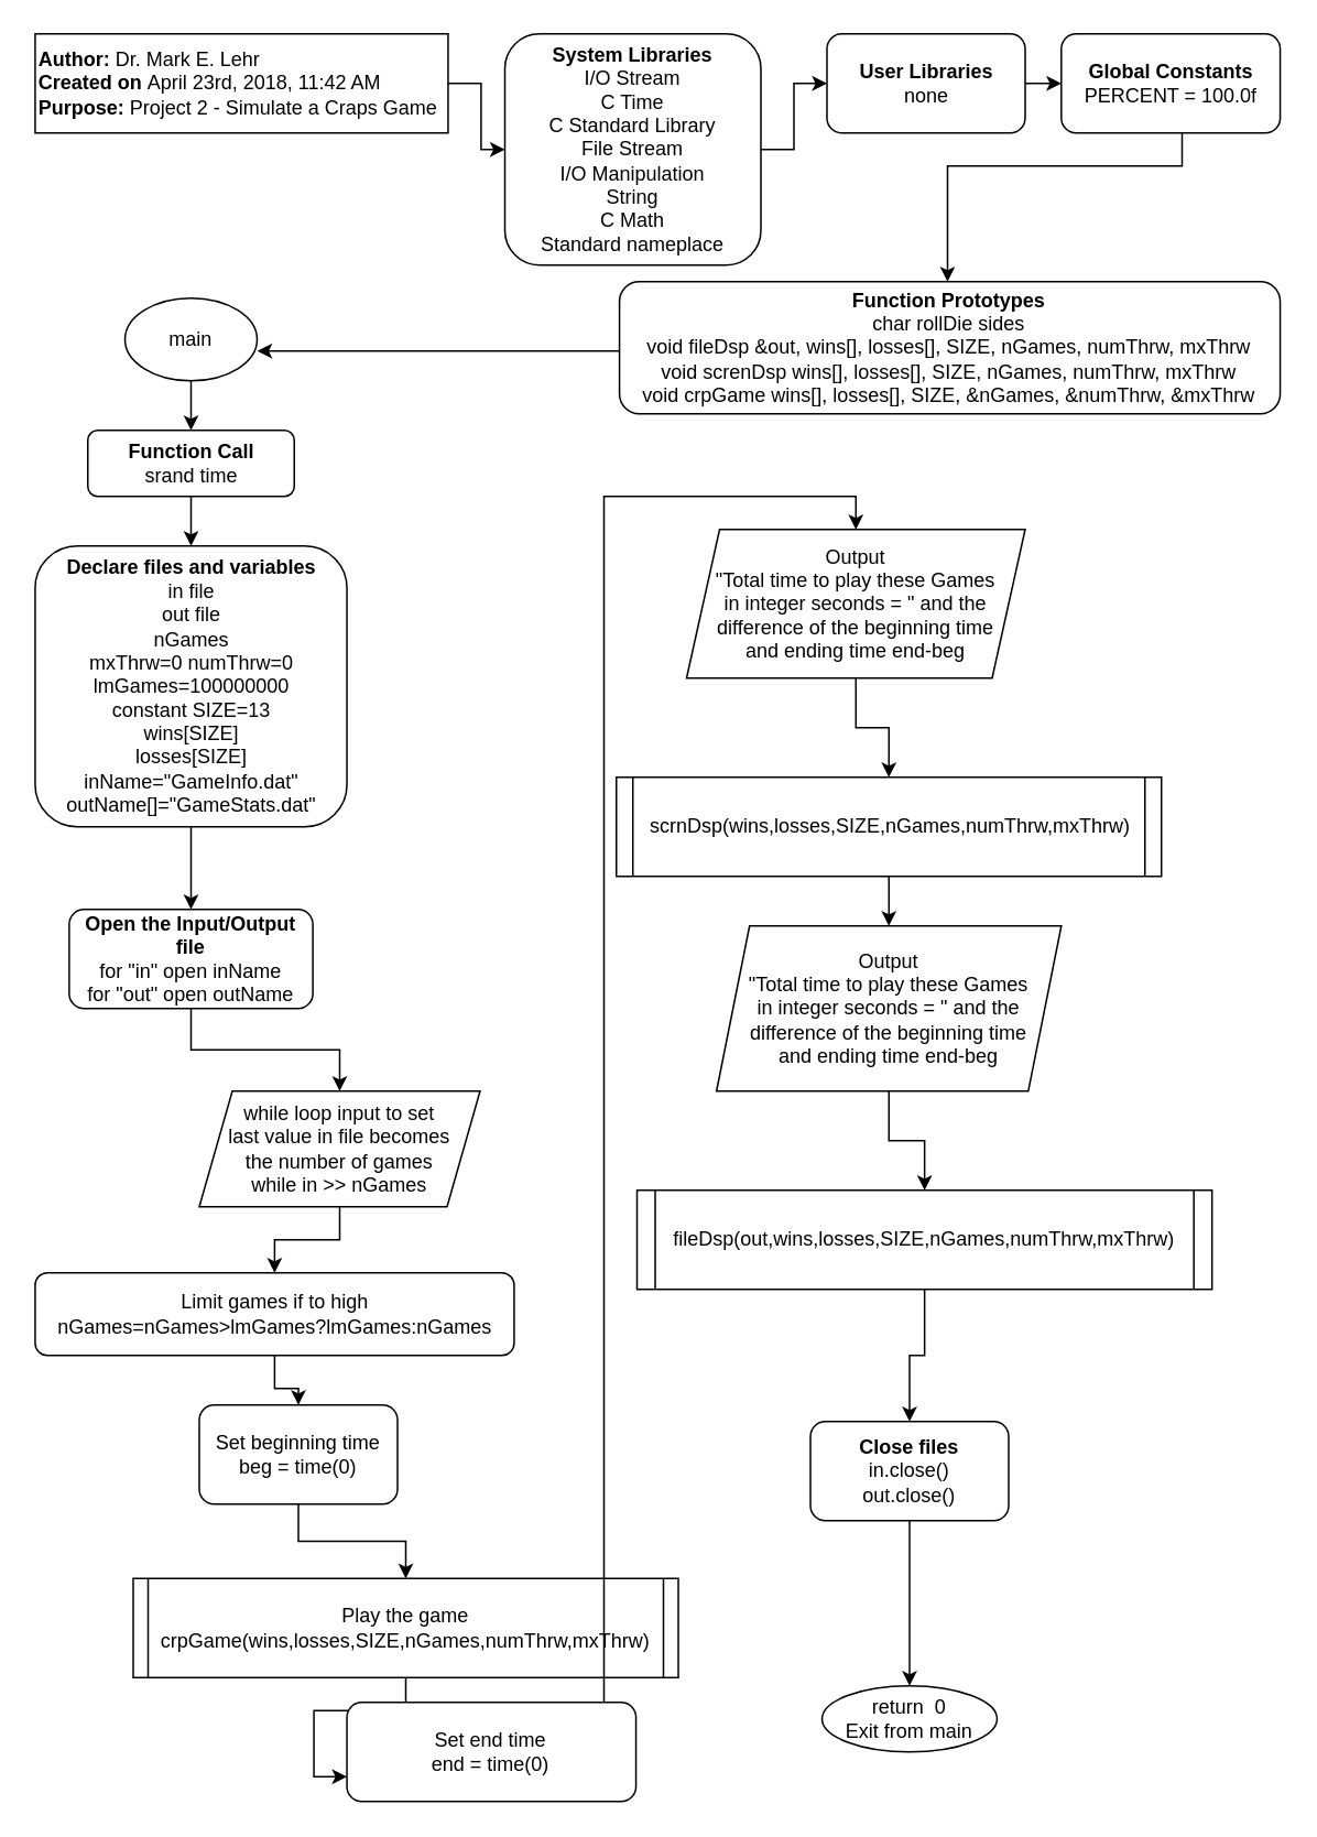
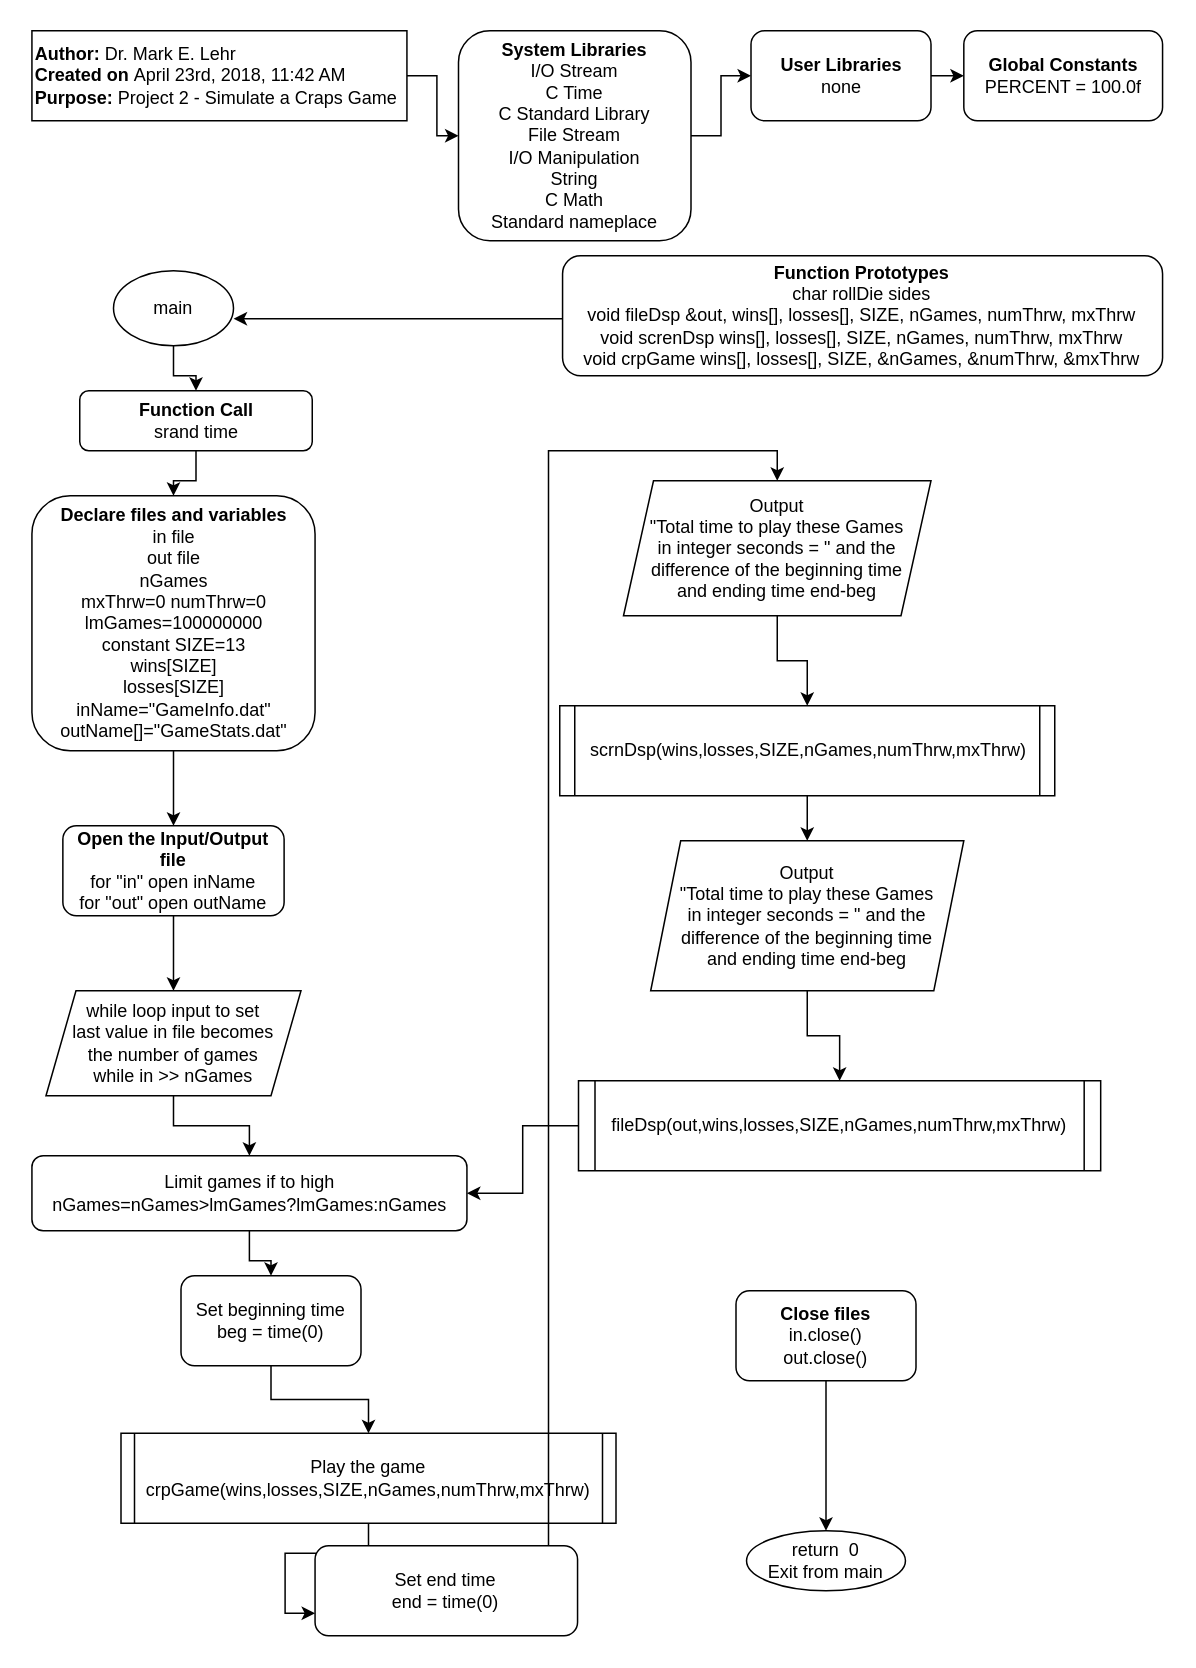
  <mxCell id="0" />
  <mxCell id="1" parent="0" />
  <mxCell id="2" style="edgeStyle=orthogonalEdgeStyle;rounded=0;orthogonalLoop=1;jettySize=auto;html=1;" parent="1" source="3" target="5" edge="1"><mxGeometry relative="1" as="geometry"><mxPoint x="180" y="210" as="targetPoint" /></mxGeometry></mxCell>
  <mxCell id="3" value="&lt;b&gt;Author: &lt;/b&gt;Dr. Mark E. Lehr&lt;div&gt;&lt;b&gt;Created on &lt;/b&gt;April 23rd, 2018, 11:42 AM&lt;br&gt;&lt;/div&gt;&lt;div&gt;&lt;b&gt;Purpose: &lt;/b&gt;Project 2 - Simulate a Craps Game&lt;br&gt;&lt;/div&gt;" style="rounded=0;whiteSpace=wrap;html=1;align=left;" parent="1" vertex="1"><mxGeometry x="20.62" y="20" width="250" height="60" as="geometry" /></mxCell>
  <mxCell id="4" style="edgeStyle=orthogonalEdgeStyle;rounded=0;orthogonalLoop=1;jettySize=auto;html=1;" parent="1" source="5" target="7" edge="1"><mxGeometry relative="1" as="geometry"><mxPoint x="180" y="350" as="targetPoint" /></mxGeometry></mxCell>
  <mxCell id="5" value="&lt;div&gt;&lt;b&gt;System Libraries&lt;/b&gt;&lt;/div&gt;&lt;div&gt;I/O Stream&lt;/div&gt;&lt;div&gt;C Time&lt;/div&gt;&lt;div&gt;C Standard Library&lt;/div&gt;&lt;div&gt;File Stream&lt;/div&gt;&lt;div&gt;I/O Manipulation&lt;/div&gt;&lt;div&gt;String&lt;/div&gt;&lt;div&gt;C Math&lt;/div&gt;&lt;div&gt;Standard nameplace&lt;br&gt;&lt;/div&gt;" style="rounded=1;whiteSpace=wrap;html=1;" parent="1" vertex="1"><mxGeometry x="305" y="20" width="155" height="140" as="geometry" /></mxCell>
  <mxCell id="6" style="edgeStyle=orthogonalEdgeStyle;rounded=0;orthogonalLoop=1;jettySize=auto;html=1;" parent="1" source="7" target="9" edge="1"><mxGeometry relative="1" as="geometry"><mxPoint x="162.5" y="460" as="targetPoint" /></mxGeometry></mxCell>
  <mxCell id="7" value="&lt;div&gt;&lt;b&gt;User Libraries&lt;/b&gt;&lt;/div&gt;&lt;div&gt;none&lt;br&gt;&lt;b&gt;&lt;/b&gt;&lt;/div&gt;" style="rounded=1;html=1;labelBorderColor=none;verticalAlign=middle;" parent="1" vertex="1"><mxGeometry x="500" y="20" width="120" height="60" as="geometry" /></mxCell>
- <mxCell id="8" style="edgeStyle=orthogonalEdgeStyle;rounded=0;orthogonalLoop=1;jettySize=auto;html=1;" parent="1" source="9" target="11" edge="1"><mxGeometry relative="1" as="geometry"><mxPoint x="168.75" y="550" as="targetPoint" /><Array as="points"><mxPoint x="715" y="100" /><mxPoint x="573" y="100" /></Array></mxGeometry></mxCell>
  <mxCell id="9" value="&lt;div&gt;&lt;b&gt;Global Constants&lt;/b&gt;&lt;/div&gt;&lt;div&gt;PERCENT = 100.0f&lt;br&gt;&lt;/div&gt;" style="rounded=1;whiteSpace=wrap;html=1;" parent="1" vertex="1"><mxGeometry x="641.88" y="20" width="132.5" height="60" as="geometry" /></mxCell>
  <mxCell id="10" style="edgeStyle=orthogonalEdgeStyle;rounded=0;orthogonalLoop=1;jettySize=auto;html=1;entryX=1.001;entryY=0.64;entryDx=0;entryDy=0;entryPerimeter=0;" parent="1" source="11" target="13" edge="1"><mxGeometry relative="1" as="geometry"><Array as="points"><mxPoint x="405" y="212" /><mxPoint x="405" y="212" /></Array></mxGeometry></mxCell>
  <mxCell id="11" value="&lt;div&gt;&lt;b&gt;Function Prototypes&lt;/b&gt; &lt;br&gt;&lt;/div&gt;&lt;div&gt;char rollDie sides&lt;/div&gt;&lt;div&gt;void fileDsp &amp;amp;out, wins[], losses[], SIZE, nGames, numThrw, mxThrw&lt;br&gt;&lt;/div&gt;&lt;div&gt;void screnDsp wins[], losses[], SIZE, nGames, numThrw, mxThrw&lt;/div&gt;&lt;div&gt;void crpGame wins[], losses[], SIZE, &amp;amp;nGames, &amp;amp;numThrw, &amp;amp;mxThrw&lt;br&gt;&lt;/div&gt;" style="rounded=1;whiteSpace=wrap;html=1;" parent="1" vertex="1"><mxGeometry x="374.38" y="170" width="400" height="80" as="geometry" /></mxCell>
  <mxCell id="12" style="edgeStyle=orthogonalEdgeStyle;rounded=0;orthogonalLoop=1;jettySize=auto;html=1;" parent="1" source="13" target="15" edge="1"><mxGeometry relative="1" as="geometry" /></mxCell>
  <mxCell id="13" value="main" style="ellipse;whiteSpace=wrap;html=1;" parent="1" vertex="1"><mxGeometry x="75" y="180" width="80" height="50" as="geometry" /></mxCell>
  <mxCell id="14" style="edgeStyle=orthogonalEdgeStyle;rounded=0;orthogonalLoop=1;jettySize=auto;html=1;entryX=0.5;entryY=0;entryDx=0;entryDy=0;" parent="1" source="15" target="17" edge="1"><mxGeometry relative="1" as="geometry" /></mxCell>
- <mxCell id="15" value="&lt;div&gt;&lt;b&gt;Function Call&lt;/b&gt;&lt;/div&gt;&lt;div&gt;srand time &lt;br&gt;&lt;b&gt;&lt;/b&gt;&lt;/div&gt;" style="rounded=1;whiteSpace=wrap;html=1;" parent="1" vertex="1"><mxGeometry x="52.5" y="260" width="125" height="40" as="geometry" /></mxCell>
+ <mxCell id="15" value="&lt;div&gt;&lt;b&gt;Function Call&lt;/b&gt;&lt;/div&gt;&lt;div&gt;srand time &lt;br&gt;&lt;b&gt;&lt;/b&gt;&lt;/div&gt;" style="rounded=1;whiteSpace=wrap;html=1;" parent="1" vertex="1"><mxGeometry x="52.5" y="260" width="155" height="40" as="geometry" /></mxCell>
  <mxCell id="16" value="" style="edgeStyle=orthogonalEdgeStyle;rounded=0;orthogonalLoop=1;jettySize=auto;html=1;" parent="1" source="17" target="19" edge="1"><mxGeometry relative="1" as="geometry" /></mxCell>
  <mxCell id="17" value="&lt;div&gt;&lt;b&gt;Declare files and variables&lt;/b&gt;&lt;/div&gt;&lt;div&gt;in file&lt;/div&gt;&lt;div&gt;out file&lt;/div&gt;&lt;div&gt;nGames&lt;br&gt;&lt;/div&gt;&lt;div&gt;mxThrw=&lt;span class=&quot;pl-c1&quot;&gt;0&lt;/span&gt; numThrw=&lt;span class=&quot;pl-c1&quot;&gt;0&lt;/span&gt; lmGames=&lt;span class=&quot;pl-c1&quot;&gt;100000000&lt;/span&gt;&lt;/div&gt;&lt;div&gt;&lt;span class=&quot;pl-c1&quot;&gt;&lt;/span&gt;constant SIZE=13&lt;/div&gt;&lt;div&gt;wins[SIZE]&lt;/div&gt;&lt;div&gt;losses[SIZE]&lt;br&gt;&lt;/div&gt;&lt;div&gt;inName=&lt;span class=&quot;pl-s&quot;&gt;&lt;span class=&quot;pl-pds&quot;&gt;&quot;&lt;/span&gt;GameInfo.dat&lt;span class=&quot;pl-pds&quot;&gt;&quot;&lt;/span&gt;&lt;/span&gt;&lt;/div&gt;&lt;div&gt;&lt;span class=&quot;pl-s&quot;&gt;&lt;span class=&quot;pl-pds&quot;&gt;outName[]=&lt;span class=&quot;pl-s&quot;&gt;&lt;span class=&quot;pl-pds&quot;&gt;&quot;&lt;/span&gt;GameStats.dat&lt;span class=&quot;pl-pds&quot;&gt;&quot;&lt;/span&gt;&lt;/span&gt;&lt;/span&gt;&lt;/span&gt;&lt;/div&gt;" style="rounded=1;whiteSpace=wrap;html=1;" parent="1" vertex="1"><mxGeometry x="20.62" y="330" width="188.75" height="170" as="geometry" /></mxCell>
  <mxCell id="18" style="edgeStyle=orthogonalEdgeStyle;rounded=0;orthogonalLoop=1;jettySize=auto;html=1;entryX=0.5;entryY=0;entryDx=0;entryDy=0;" parent="1" source="19" target="21" edge="1"><mxGeometry relative="1" as="geometry" /></mxCell>
  <mxCell id="19" value="&lt;div&gt;&lt;b&gt;&lt;span class=&quot;pl-c&quot;&gt;Open the Input/Output file&lt;/span&gt;&lt;br&gt;&lt;/b&gt;&lt;/div&gt;&lt;div&gt;for &quot;in&quot; open inName &lt;br&gt;&lt;/div&gt;&lt;div&gt;for &quot;out&quot; open outName &lt;br&gt;&lt;/div&gt;" style="whiteSpace=wrap;html=1;rounded=1;" parent="1" vertex="1"><mxGeometry x="41.24" y="550" width="147.5" height="60" as="geometry" /></mxCell>
  <mxCell id="20" style="edgeStyle=orthogonalEdgeStyle;rounded=0;orthogonalLoop=1;jettySize=auto;html=1;" parent="1" source="21" target="23" edge="1"><mxGeometry relative="1" as="geometry" /></mxCell>
- <mxCell id="21" value="&lt;div&gt;while loop input to set &lt;br&gt;&lt;/div&gt;&lt;div&gt;&lt;span class=&quot;pl-c&quot;&gt;&lt;span class=&quot;pl-c&quot;&gt;&lt;/span&gt;last value in file becomes &lt;br&gt;&lt;/span&gt;&lt;/div&gt;&lt;div&gt;&lt;span class=&quot;pl-c&quot;&gt;the number of games&lt;/span&gt;&lt;/div&gt;&lt;div&gt;while in &amp;gt;&amp;gt; nGames&lt;br&gt;&lt;/div&gt;" style="shape=parallelogram;perimeter=parallelogramPerimeter;whiteSpace=wrap;html=1;fixedSize=1;" parent="1" vertex="1"><mxGeometry x="119.99" y="660" width="170" height="70" as="geometry" /></mxCell>
+ <mxCell id="21" value="&lt;div&gt;while loop input to set &lt;br&gt;&lt;/div&gt;&lt;div&gt;&lt;span class=&quot;pl-c&quot;&gt;&lt;span class=&quot;pl-c&quot;&gt;&lt;/span&gt;last value in file becomes &lt;br&gt;&lt;/span&gt;&lt;/div&gt;&lt;div&gt;&lt;span class=&quot;pl-c&quot;&gt;the number of games&lt;/span&gt;&lt;/div&gt;&lt;div&gt;while in &amp;gt;&amp;gt; nGames&lt;br&gt;&lt;/div&gt;" style="shape=parallelogram;perimeter=parallelogramPerimeter;whiteSpace=wrap;html=1;fixedSize=1;" parent="1" vertex="1"><mxGeometry x="29.99" y="660" width="170" height="70" as="geometry" /></mxCell>
  <mxCell id="22" style="edgeStyle=orthogonalEdgeStyle;rounded=0;orthogonalLoop=1;jettySize=auto;html=1;" parent="1" source="23" target="25" edge="1"><mxGeometry relative="1" as="geometry" /></mxCell>
  <mxCell id="23" value="&lt;div&gt;&lt;span class=&quot;pl-c&quot;&gt;&lt;span class=&quot;pl-c&quot;&gt;&lt;/span&gt;Limit games if to high&lt;/span&gt;&lt;/div&gt;&lt;div&gt;&lt;span class=&quot;pl-c&quot;&gt;nGames=nGames&amp;gt;lmGames?lmGames:nGames&lt;/span&gt;&lt;/div&gt;" style="rounded=1;whiteSpace=wrap;html=1;strokeColor=#000000;" parent="1" vertex="1"><mxGeometry x="20.62" y="770" width="290" height="50" as="geometry" /></mxCell>
  <mxCell id="24" style="edgeStyle=orthogonalEdgeStyle;rounded=0;orthogonalLoop=1;jettySize=auto;html=1;" parent="1" source="25" target="27" edge="1"><mxGeometry relative="1" as="geometry" /></mxCell>
  <mxCell id="25" value="&lt;div&gt;Set beginning time&lt;/div&gt;&lt;div&gt;beg = time(0)&lt;br&gt;&lt;/div&gt;" style="rounded=1;whiteSpace=wrap;html=1;" parent="1" vertex="1"><mxGeometry x="120" y="850" width="120" height="60" as="geometry" /></mxCell>
  <mxCell id="26" style="edgeStyle=orthogonalEdgeStyle;rounded=0;orthogonalLoop=1;jettySize=auto;html=1;entryX=0;entryY=0.75;entryDx=0;entryDy=0;" parent="1" source="27" target="29" edge="1"><mxGeometry relative="1" as="geometry" /></mxCell>
  <mxCell id="27" value="&lt;div&gt;Play the game&lt;/div&gt;&lt;div&gt;&lt;span class=&quot;pl-c1&quot;&gt;crpGame&lt;/span&gt;(wins,losses,SIZE,nGames,numThrw,mxThrw)&lt;/div&gt;" style="shape=process;whiteSpace=wrap;html=1;backgroundOutline=1;size=0.028;" parent="1" vertex="1"><mxGeometry x="80" y="955" width="330" height="60" as="geometry" /></mxCell>
  <mxCell id="28" style="edgeStyle=orthogonalEdgeStyle;rounded=0;orthogonalLoop=1;jettySize=auto;html=1;" parent="1" source="29" target="31" edge="1"><mxGeometry relative="1" as="geometry"><mxPoint x="365" y="300" as="targetPoint" /><Array as="points"><mxPoint x="365" y="1060" /><mxPoint x="365" y="300" /></Array></mxGeometry></mxCell>
  <mxCell id="29" value="&lt;div&gt;Set end time&lt;/div&gt;&lt;div&gt;end = time(0)&lt;br&gt;&lt;/div&gt;" style="rounded=1;whiteSpace=wrap;html=1;" parent="1" vertex="1"><mxGeometry x="209.37" y="1030" width="175" height="60" as="geometry" /></mxCell>
  <mxCell id="30" style="edgeStyle=orthogonalEdgeStyle;rounded=0;orthogonalLoop=1;jettySize=auto;html=1;" parent="1" source="31" target="33" edge="1"><mxGeometry relative="1" as="geometry"><mxPoint x="507.5" y="390" as="targetPoint" /></mxGeometry></mxCell>
  <mxCell id="31" value="&lt;div&gt;Output&lt;/div&gt;&lt;div&gt;&lt;span class=&quot;pl-s&quot;&gt;&lt;span class=&quot;pl-pds&quot;&gt;&quot;&lt;/span&gt;Total time to play these Games &lt;br&gt;&lt;/span&gt;&lt;/div&gt;&lt;div&gt;&lt;span class=&quot;pl-s&quot;&gt;in integer seconds = &lt;span class=&quot;pl-pds&quot;&gt;&quot; and the difference of the beginning time &lt;br&gt;&lt;/span&gt;&lt;/span&gt;&lt;/div&gt;&lt;div&gt;&lt;span class=&quot;pl-s&quot;&gt;&lt;span class=&quot;pl-pds&quot;&gt;and ending time end-beg&lt;br&gt;&lt;/span&gt;&lt;/span&gt;&lt;/div&gt;" style="shape=parallelogram;perimeter=parallelogramPerimeter;whiteSpace=wrap;html=1;fixedSize=1;" parent="1" vertex="1"><mxGeometry x="415" y="320" width="205" height="90" as="geometry" /></mxCell>
  <mxCell id="32" style="edgeStyle=orthogonalEdgeStyle;rounded=0;orthogonalLoop=1;jettySize=auto;html=1;" parent="1" source="33" target="35" edge="1"><mxGeometry relative="1" as="geometry"><mxPoint x="537.5" y="510" as="targetPoint" /></mxGeometry></mxCell>
  <mxCell id="33" value="&lt;span class=&quot;pl-c1&quot;&gt;scrnDsp&lt;/span&gt;(wins,losses,SIZE,nGames,numThrw,mxThrw)" style="shape=process;whiteSpace=wrap;html=1;backgroundOutline=1;size=0.029;" parent="1" vertex="1"><mxGeometry x="372.5" y="470" width="330" height="60" as="geometry" /></mxCell>
  <mxCell id="34" style="edgeStyle=orthogonalEdgeStyle;rounded=0;orthogonalLoop=1;jettySize=auto;html=1;" parent="1" source="35" target="37" edge="1"><mxGeometry relative="1" as="geometry" /></mxCell>
  <mxCell id="35" value="&lt;div&gt;Output&lt;/div&gt;&lt;div&gt;&lt;span class=&quot;pl-s&quot;&gt;&lt;span class=&quot;pl-pds&quot;&gt;&quot;&lt;/span&gt;Total time to play these Games &lt;br&gt;&lt;/span&gt;&lt;/div&gt;&lt;div&gt;&lt;span class=&quot;pl-s&quot;&gt;in integer seconds = &lt;span class=&quot;pl-pds&quot;&gt;&quot; and the difference of the beginning time &lt;br&gt;&lt;/span&gt;&lt;/span&gt;&lt;/div&gt;&lt;div&gt;&lt;span class=&quot;pl-s&quot;&gt;&lt;span class=&quot;pl-pds&quot;&gt;and ending time end-beg&lt;br&gt;&lt;/span&gt;&lt;/span&gt;&lt;/div&gt;" style="shape=parallelogram;perimeter=parallelogramPerimeter;whiteSpace=wrap;html=1;fixedSize=1;" parent="1" vertex="1"><mxGeometry x="433.13" y="560" width="208.75" height="100" as="geometry" /></mxCell>
- <mxCell id="36" style="edgeStyle=orthogonalEdgeStyle;rounded=0;orthogonalLoop=1;jettySize=auto;html=1;" parent="1" source="37" target="39" edge="1"><mxGeometry relative="1" as="geometry"><mxPoint x="559.06" y="710" as="targetPoint" /></mxGeometry></mxCell>
+ <mxCell id="36" style="edgeStyle=orthogonalEdgeStyle;rounded=0;orthogonalLoop=1;jettySize=auto;html=1;" parent="1" source="37" target="23" edge="1"><mxGeometry relative="1" as="geometry"><mxPoint x="559.06" y="710" as="targetPoint" /></mxGeometry></mxCell>
  <mxCell id="37" value="&lt;span class=&quot;pl-c1&quot;&gt;fileDsp&lt;/span&gt;(out,wins,losses,SIZE,nGames,numThrw,mxThrw)" style="shape=process;whiteSpace=wrap;html=1;backgroundOutline=1;strokeColor=#000000;size=0.031;" parent="1" vertex="1"><mxGeometry x="385" y="720" width="348.12" height="60" as="geometry" /></mxCell>
  <mxCell id="38" style="edgeStyle=orthogonalEdgeStyle;rounded=0;orthogonalLoop=1;jettySize=auto;html=1;" parent="1" source="39" target="40" edge="1"><mxGeometry relative="1" as="geometry"><mxPoint x="559.06" y="800" as="targetPoint" /></mxGeometry></mxCell>
  <mxCell id="39" value="&lt;div&gt;&lt;b&gt;Close files&lt;/b&gt;&lt;/div&gt;&lt;div&gt;in.close()&lt;/div&gt;&lt;div&gt;out.close()&lt;br&gt;&lt;b&gt;&lt;/b&gt;&lt;/div&gt;" style="rounded=1;whiteSpace=wrap;html=1;" parent="1" vertex="1"><mxGeometry x="490" y="860" width="120" height="60" as="geometry" /></mxCell>
  <mxCell id="40" value="&lt;div&gt;return&amp;nbsp; 0&lt;/div&gt;&lt;div&gt;Exit from main&lt;br&gt;&lt;/div&gt;" style="ellipse;whiteSpace=wrap;html=1;" parent="1" vertex="1"><mxGeometry x="497.03" y="1020" width="105.94" height="40" as="geometry" /></mxCell>
